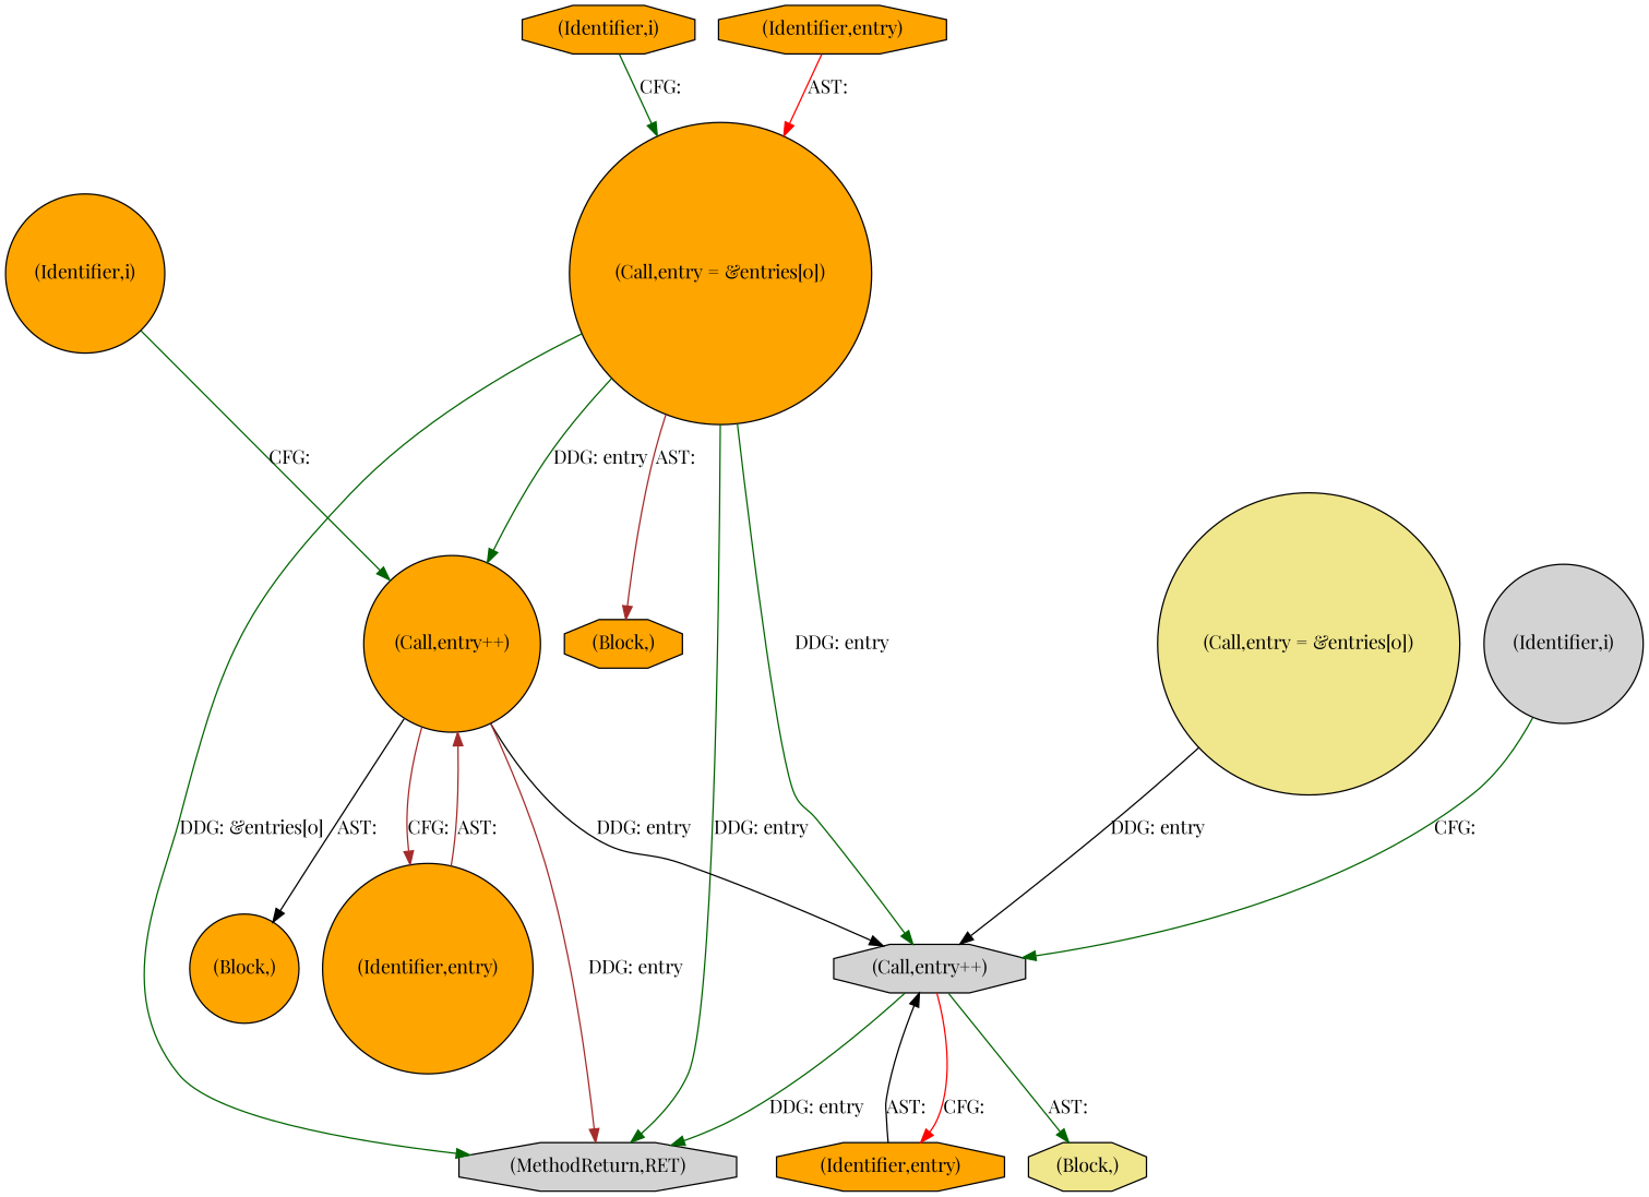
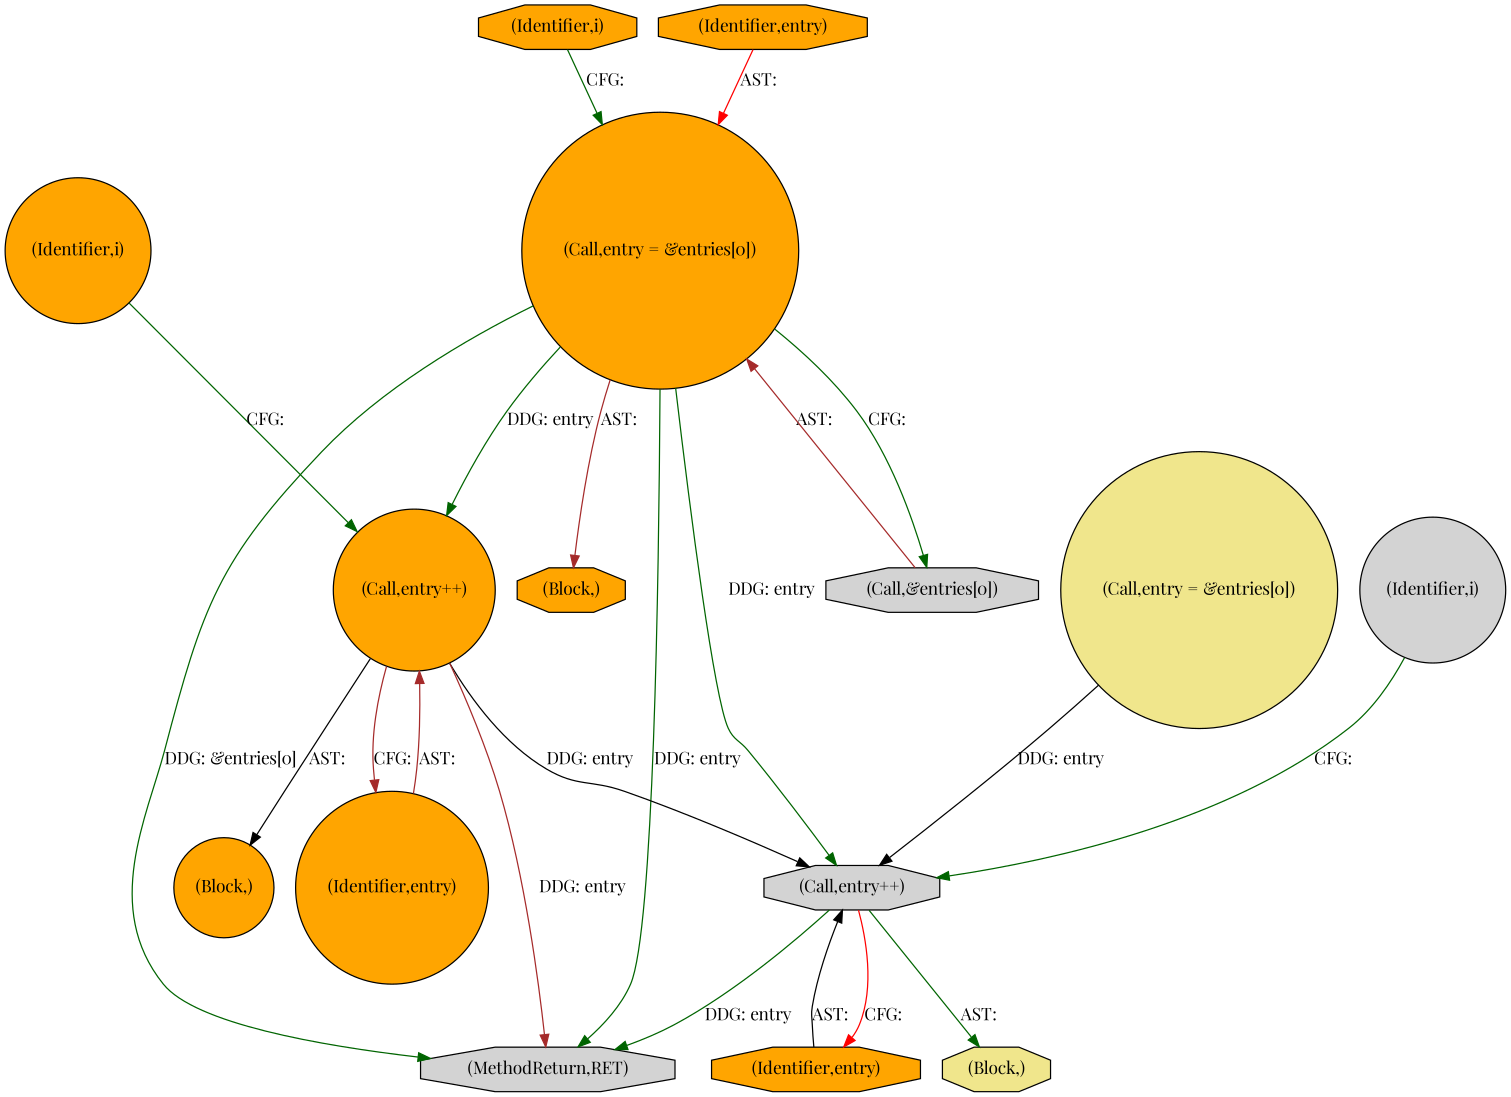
  digraph {
    fontname="Playfair Display"
    node [style=filled fillcolor=orange shape=octagon fontname="Playfair Display"]
    edge [color=darkgreen fontname="Playfair Display"]
    n1 [label="(Call,entry = &entries[0])" shape=circle]
    n2 [label="(Call,entry++)" shape=circle]
    n3 [label="(Call,entry++)" fillcolor=lightgrey]
    n4 [label="(MethodReturn,RET)" fillcolor=lightgrey]
    n5 [label="(Block,)"]
+   n6 [label="(Call,&entries[0])" fillcolor=lightgrey]
    n7 [label="(Block,)" shape=circle]
    n8 [label="(Identifier,entry)" shape=circle]
    n9 [label="(Block,)" fillcolor=khaki]
    n10 [label="(Identifier,entry)"]
    n11 [label="(Identifier,i)"]
    n12 [label="(Identifier,entry)"]
    n13 [label="(Identifier,i)" shape=circle]
    n14 [label="(Call,entry = &entries[0])" fillcolor=khaki shape=circle]
    n15 [label="(Identifier,i)" fillcolor=lightgrey shape=circle]
    n1 -> n2 [label="DDG: entry"]
    n1 -> n3 [label="DDG: entry"]
    n1 -> n4 [label="DDG: &entries[0]"]
    n1 -> n4 [label="DDG: entry"]
    n1 -> n5 [label="AST: " color=brown]
+   n1 -> n6 [label="CFG: "]
    n2 -> n3 [label="DDG: entry" color=black]
    n2 -> n4 [label="DDG: entry" color=brown]
    n2 -> n7 [label="AST: " color=black]
    n2 -> n8 [label="CFG: " color=brown]
    n3 -> n4 [label="DDG: entry"]
    n3 -> n9 [label="AST: "]
    n3 -> n10 [label="CFG: " color=red]
+   n6 -> n1 [label="AST: " color=brown]
    n8 -> n2 [label="AST: " color=brown]
    n10 -> n3 [label="AST: " color=black]
    n11 -> n1 [label="CFG: "]
    n12 -> n1 [label="AST: " color=red]
    n13 -> n2 [label="CFG: "]
    n14 -> n3 [label="DDG: entry" color=black]
    n15 -> n3 [label="CFG: "]
  }
